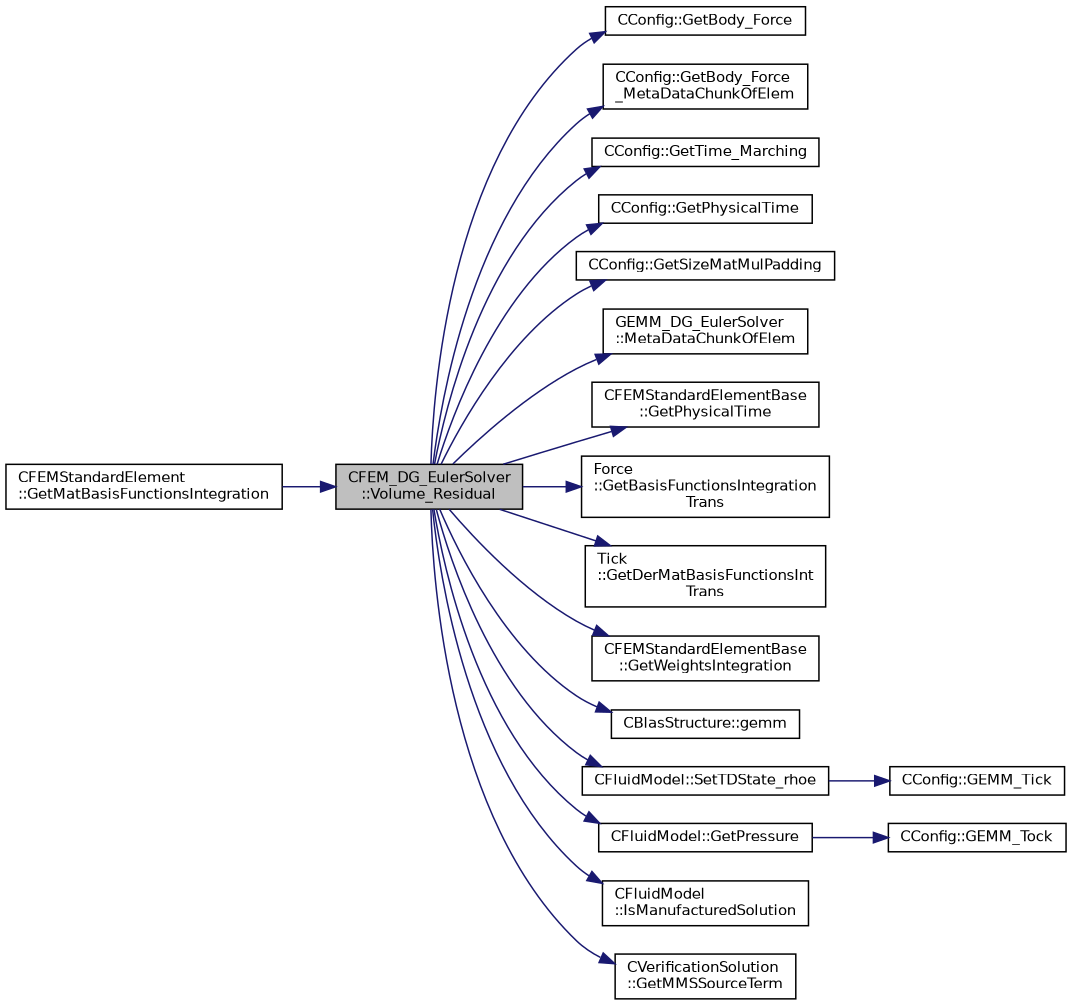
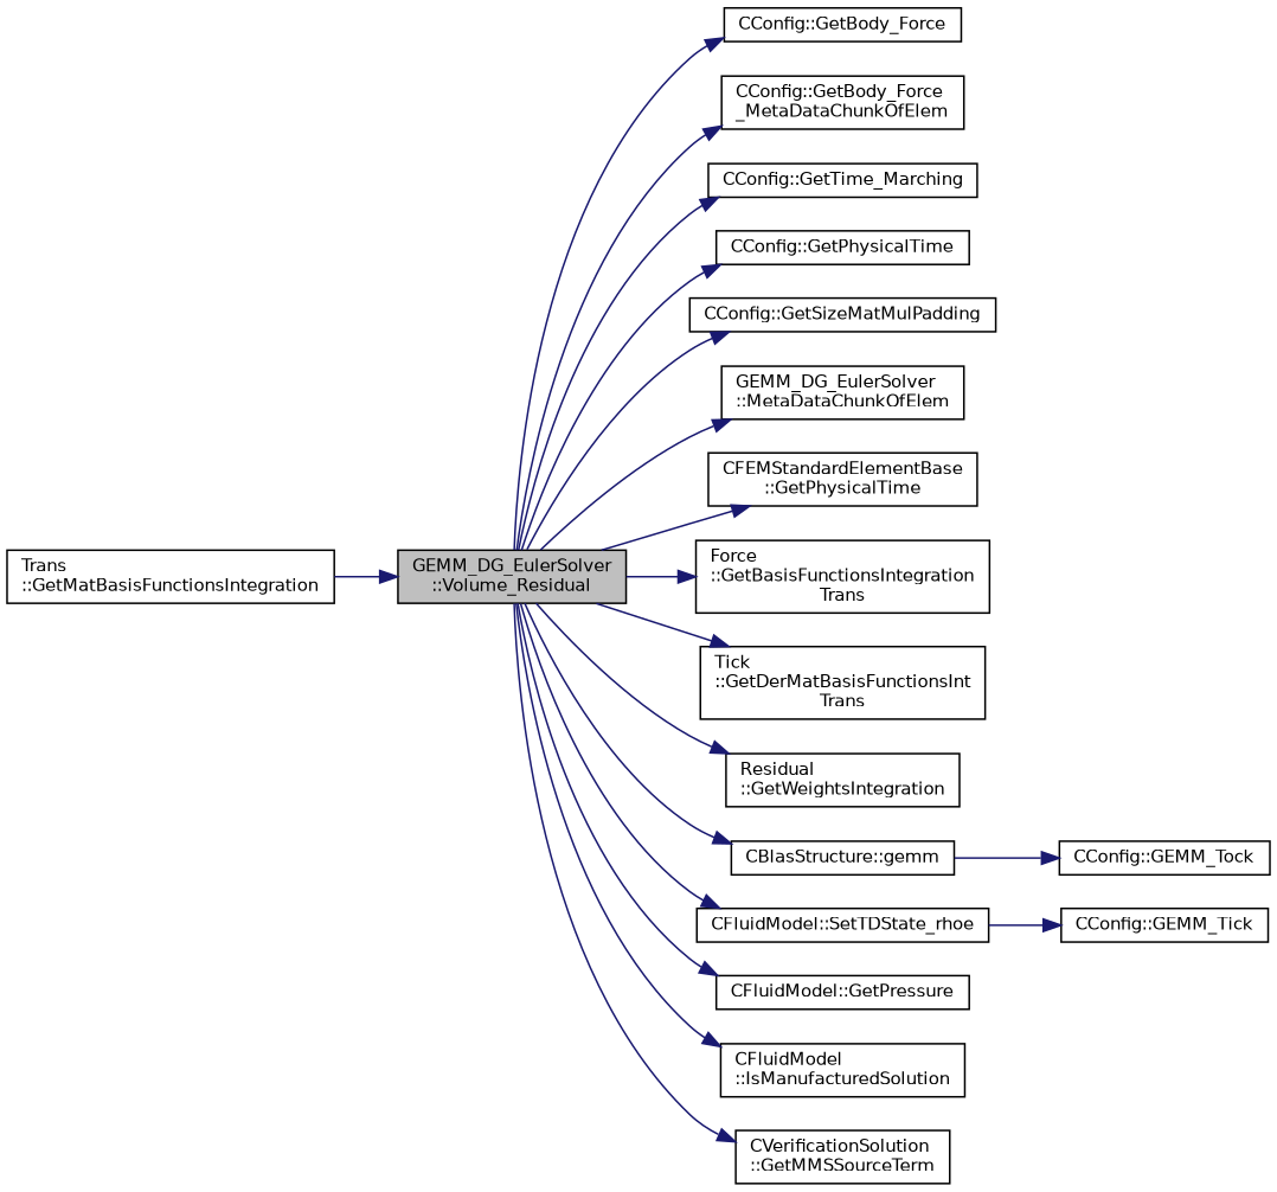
  digraph {
    rankdir=LR
    node [color=black fillcolor=white fontname=Helvetica fontsize=10 shape=record style=filled]
    edge [color=midnightblue fontname=Helvetica fontsize=10 labelfontname=Helvetica labelfontsize=10 style=solid]
-   n1 [fillcolor=grey75 fontcolor=black height=0.2 label="CFEM_DG_EulerSolver\l::Volume_Residual" width=0.4]
+   n1 [fillcolor=grey75 fontcolor=black height=0.2 label="GEMM_DG_EulerSolver\l::Volume_Residual" width=0.4]
    n2 [height=0.2 label="CConfig::GetBody_Force" width=0.4]
    n3 [height=0.2 label="CConfig::GetBody_Force\l_MetaDataChunkOfElem" width=0.4]
    n4 [height=0.2 label="CConfig::GetTime_Marching" width=0.4]
    n5 [height=0.2 label="CConfig::GetPhysicalTime" width=0.4]
    n6 [height=0.2 label="CConfig::GetSizeMatMulPadding" width=0.4]
    n7 [height=0.2 label="GEMM_DG_EulerSolver\l::MetaDataChunkOfElem" width=0.4]
    n8 [height=0.2 label="CFEMStandardElementBase\l::GetPhysicalTime" width=0.4]
    n9 [height=0.2 label="Force\l::GetBasisFunctionsIntegration\lTrans" width=0.4]
    n10 [height=0.2 label="Tick\l::GetDerMatBasisFunctionsInt\lTrans" width=0.4]
-   n11 [height=0.2 label="CFEMStandardElementBase\l::GetWeightsIntegration" width=0.4]
+   n11 [height=0.2 label="Residual\l::GetWeightsIntegration" width=0.4]
    n12 [height=0.2 label="CBlasStructure::gemm" width=0.4]
    n13 [height=0.2 label="CFluidModel::SetTDState_rhoe" width=0.4]
    n14 [height=0.2 label="CFluidModel::GetPressure" width=0.4]
    n15 [height=0.2 label="CFluidModel\l::IsManufacturedSolution" width=0.4]
    n16 [height=0.2 label="CVerificationSolution\l::GetMMSSourceTerm" width=0.4]
-   n17 [height=0.2 label="CFEMStandardElement\l::GetMatBasisFunctionsIntegration" width=0.4]
+   n17 [height=0.2 label="Trans\l::GetMatBasisFunctionsIntegration" width=0.4]
    n18 [height=0.2 label="CConfig::GEMM_Tock" width=0.4]
    n19 [height=0.2 label="CConfig::GEMM_Tick" width=0.4]
    n1 -> n2
    n1 -> n3
    n1 -> n4
    n1 -> n5
    n1 -> n6
    n1 -> n7
    n1 -> n8
    n1 -> n9
    n1 -> n10
    n1 -> n11
    n1 -> n12
    n1 -> n13
    n1 -> n14
    n1 -> n15
    n1 -> n16
-   n14 -> n18
+   n12 -> n18
    n13 -> n19
    n17 -> n1
  }
